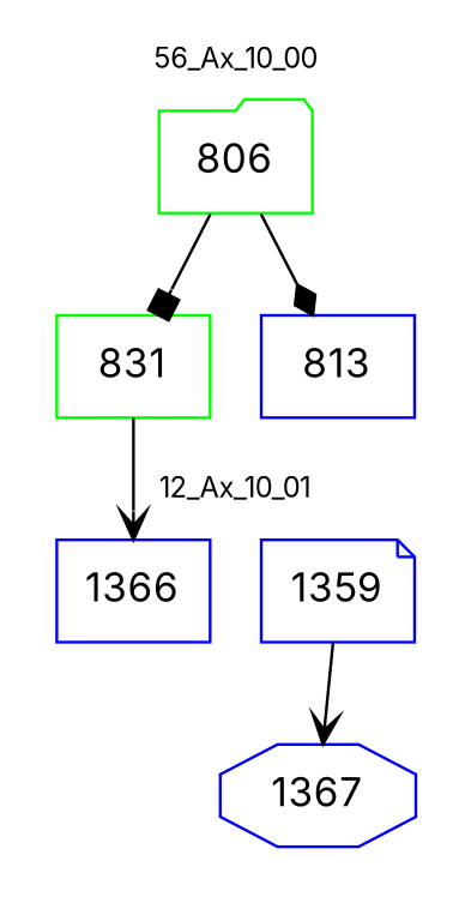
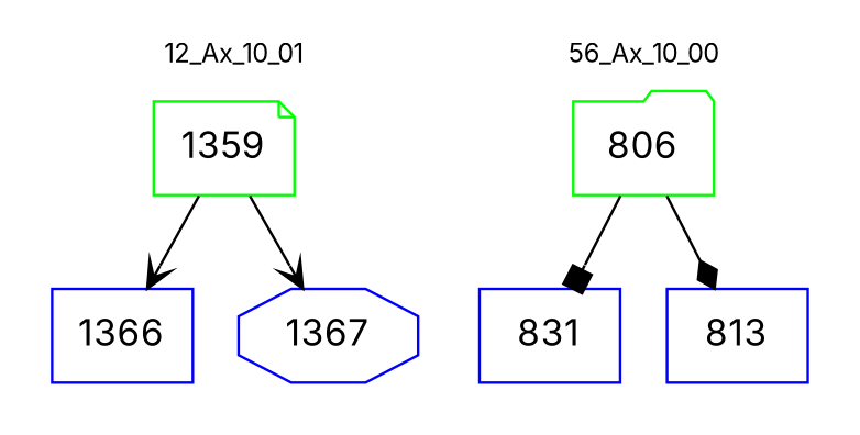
  digraph {
    fontname=Inter
    node [color=blue fontname=Inter shape=box]
    edge [arrowhead=vee color=black fontname=Inter]
-   n1 [label=1359 shape=note]
+   n1 [color=green label=1359 shape=note]
    n2 [label=1366]
    n3 [label=1367 shape=octagon]
    n4 [color=green label=806 shape=folder]
-   n5 [color=green label=831]
+   n5 [label=831]
    n6 [label=813]
    subgraph cluster_1 {
      color=white
      fontsize=10
      label="12_Ax_10_01"
      n1
      n2
      n3
    }
    subgraph cluster_2 {
      color=white
      fontsize=10
      label="56_Ax_10_00"
      n4
      n5
      n6
    }
-   n5 -> n2
+   n1 -> n2
    n1 -> n3
    n4 -> n5 [arrowhead=box]
    n4 -> n6 [arrowhead=diamond]
  }
